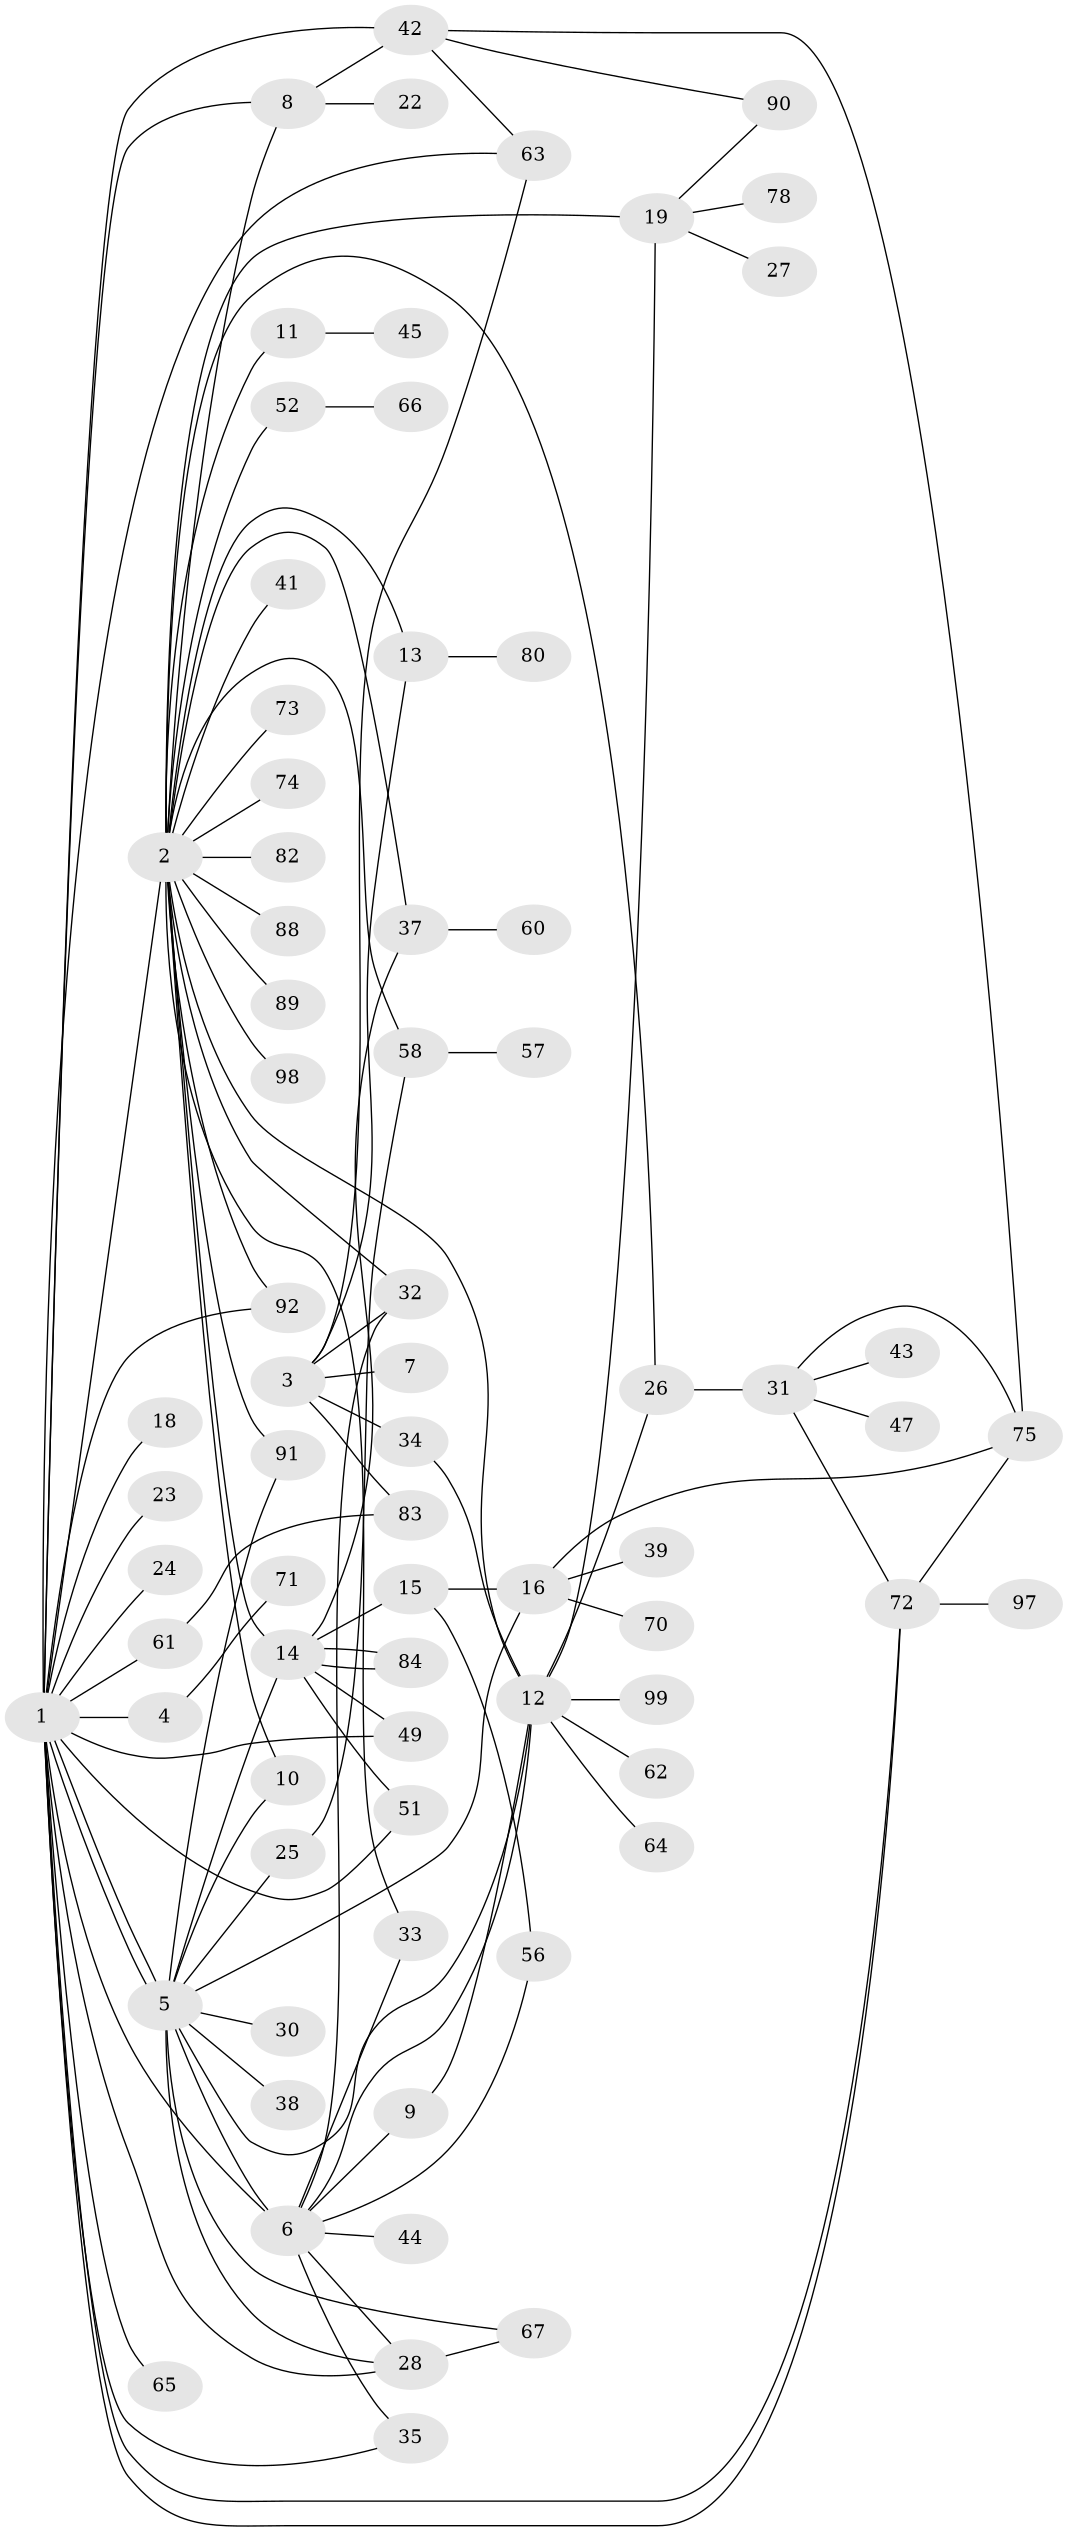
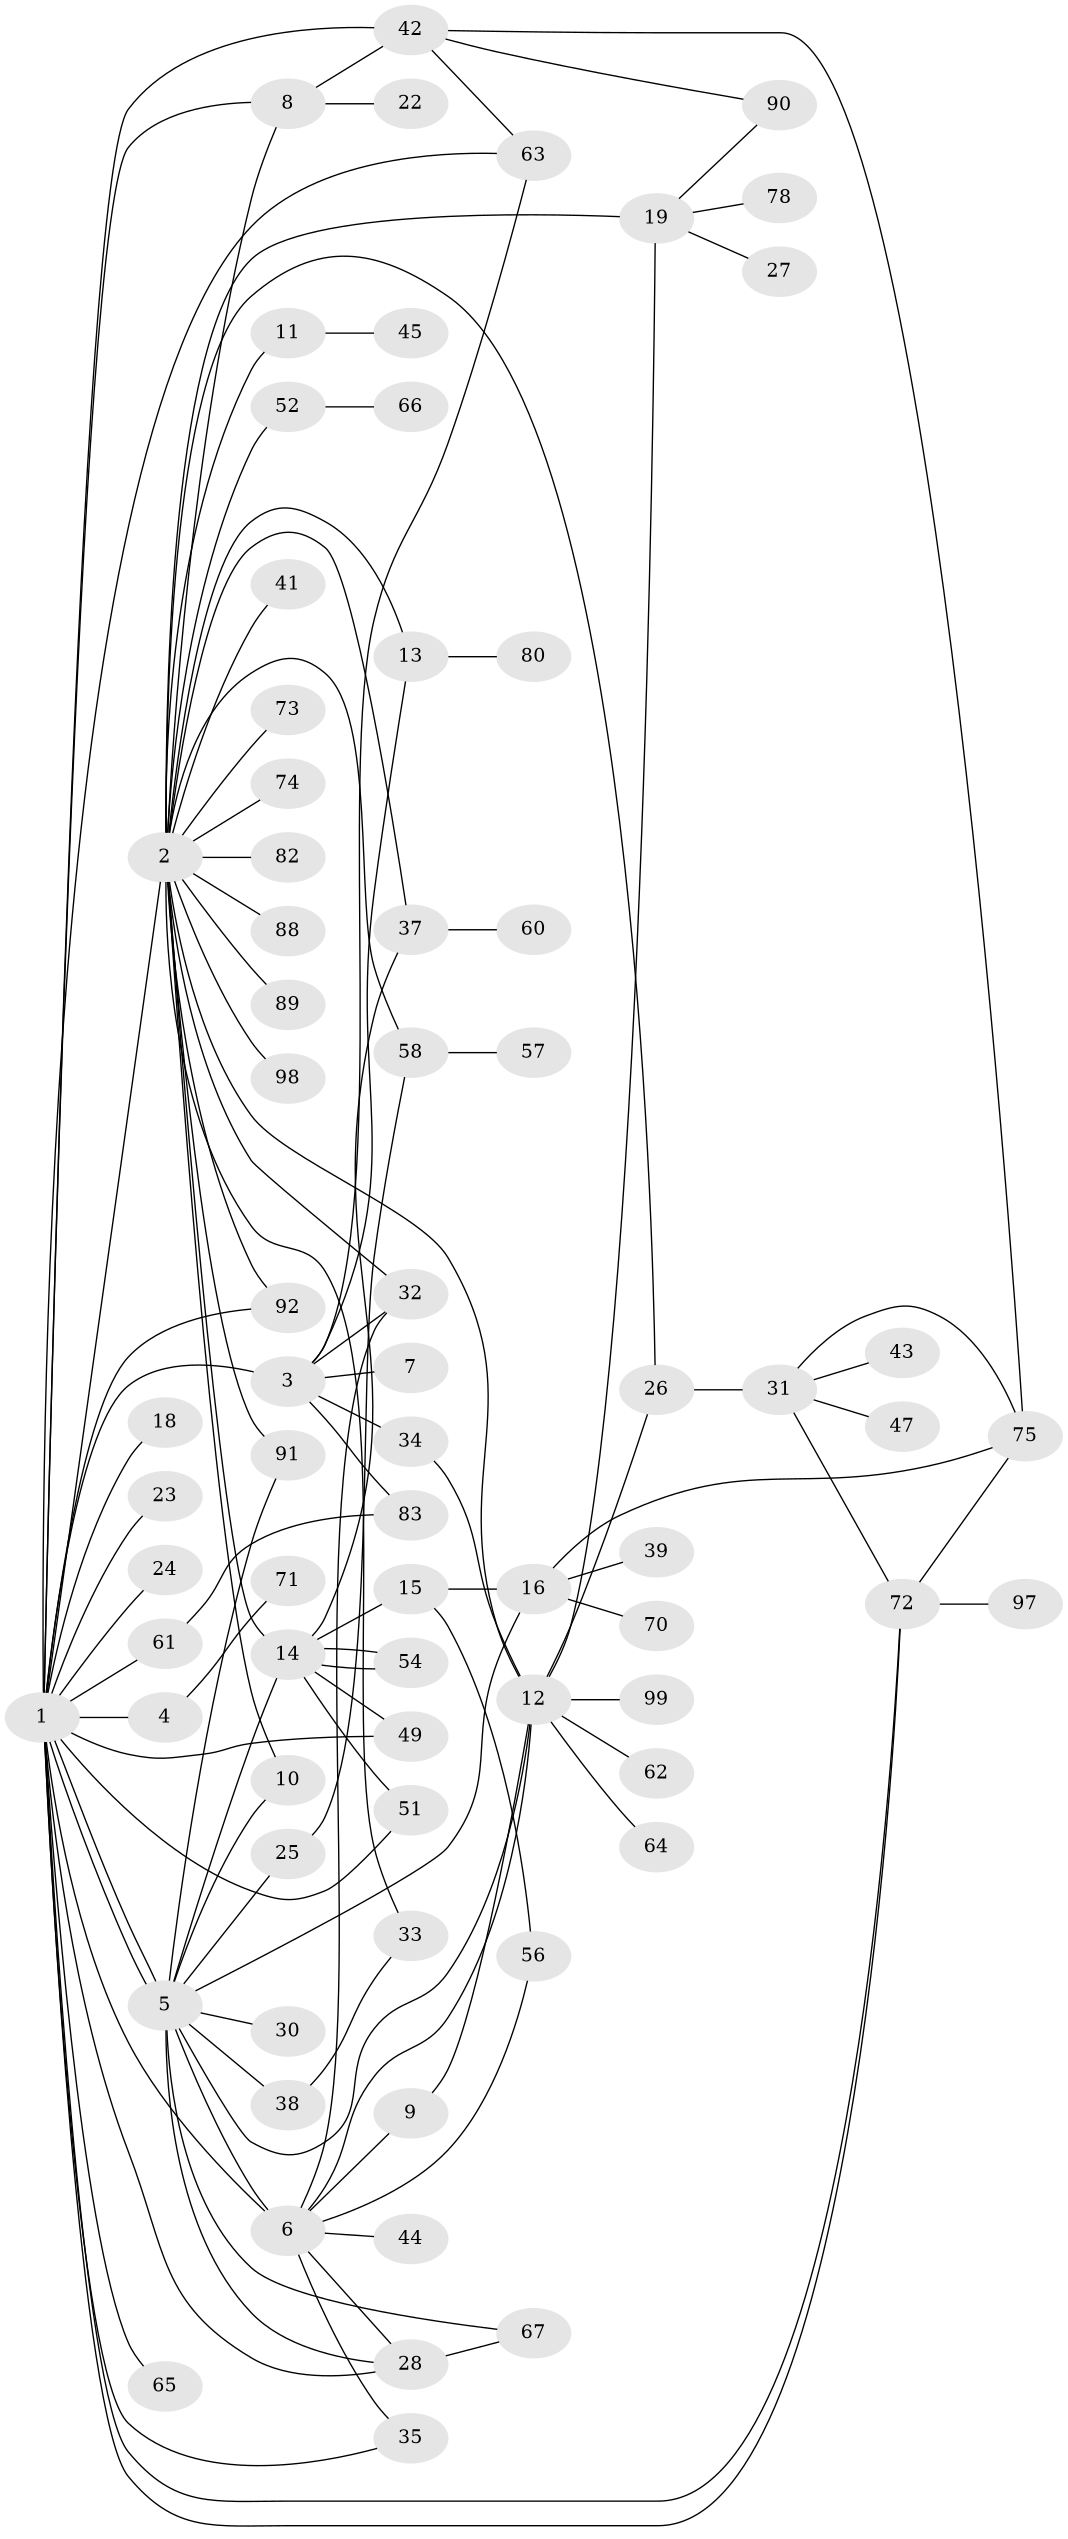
  graph {
    rankdir=LR
    node [color=gray90 style=filled]
    1 [super="+84"]
    2 [super="+29"]
    3 [super="+69"]
    4 [super="+20"]
    5 [super="+17"]
    6 [super="+21"]
    8 [super="+86"]
    18 [super="+87"]
    23
    24
    28
    35
    42 [super="+76"]
    49
    51
    61 [super="+68"]
    63 [super="+94"]
    65
    72 [super="+81"]
    92
    10
    11
    12 [super="+40"]
    13
    14 [super="+46"]
    19
    26
    32 [super="+36"]
    33
    37
    41
    n32 [label=58 super="+55"]
    52
    73
    74
    82
    88
    89
    91
    98
    7
    34
    83
    71
    16 [super="+58"]
    25 [super="+59"]
    30
    38 [super="+85"]
    67 [super="+96"]
    9 [super="+50"]
    44 [super="+95"]
    56 [super="+100"]
    22
    75
    90
    97
    45
    62
    64
    99
    80
    15 [super="+77"]
-   54 [label=84]
+   54
    39
    70
    27 [super="+53"]
    78
    31 [super="+79"]
    60
    57
    66
    43
    47
    1 -- 2
+   1 -- 3
    1 -- 4
    1 -- 5
    1 -- 5
    1 -- 6
    1 -- 8
    1 -- 18
    1 -- 23
    1 -- 24
    1 -- 28
    1 -- 35
    1 -- 42
    1 -- 49
    1 -- 51
    1 -- 61
    1 -- 63
    1 -- 65
    1 -- 72
    1 -- 72
    1 -- 92
    2 -- 8
    2 -- 92
    2 -- 10
    2 -- 11
    2 -- 12
    2 -- 13
    2 -- 14
    2 -- 19
    2 -- 26
    2 -- 32
    2 -- 33
    2 -- 37
    2 -- 41
    2 -- n32
    2 -- 52
    2 -- 73
    2 -- 74
    2 -- 82
    2 -- 88
    2 -- 89
    2 -- 91
    2 -- 98
    3 -- 63
    3 -- 13
    3 -- 32
    3 -- 7
    3 -- 34
    3 -- 83
    4 -- 71
    5 -- 6 [weight=2]
    5 -- 28
    5 -- 10
    5 -- 12
    5 -- 14
    5 -- 91
    5 -- 16
    5 -- 25
    5 -- 30
    5 -- 38
    5 -- 67
    6 -- 28
    6 -- 35
    6 -- 12
    6 -- 32 [weight=2]
-   6 -- 33
+   38 -- 33
    6 -- 9
    6 -- 44
    6 -- 56
    8 -- 42
    8 -- 22
    28 -- 67
    42 -- 63
    42 -- 75
    42 -- 90
    61 -- 83
    72 -- 75
    72 -- 97
    11 -- 45
    12 -- 19
    12 -- 26
    12 -- 62
    12 -- 64
    12 -- 99
    13 -- 80
    14 -- 49
    14 -- 51
    14 -- 37
    14 -- 15
    14 -- 54
    14 -- 54
    19 -- 90
    19 -- 27
    19 -- 78
    26 -- 31
    37 -- 60
    n32 -- 57
    52 -- 66
    34 -- 12 [weight=2]
    16 -- 75
    16 -- 39
    16 -- 70
    25 -- n32
    9 -- 12
    15 -- 16
    15 -- 56
    31 -- 72
    31 -- 75
    31 -- 43
    31 -- 47
  }
